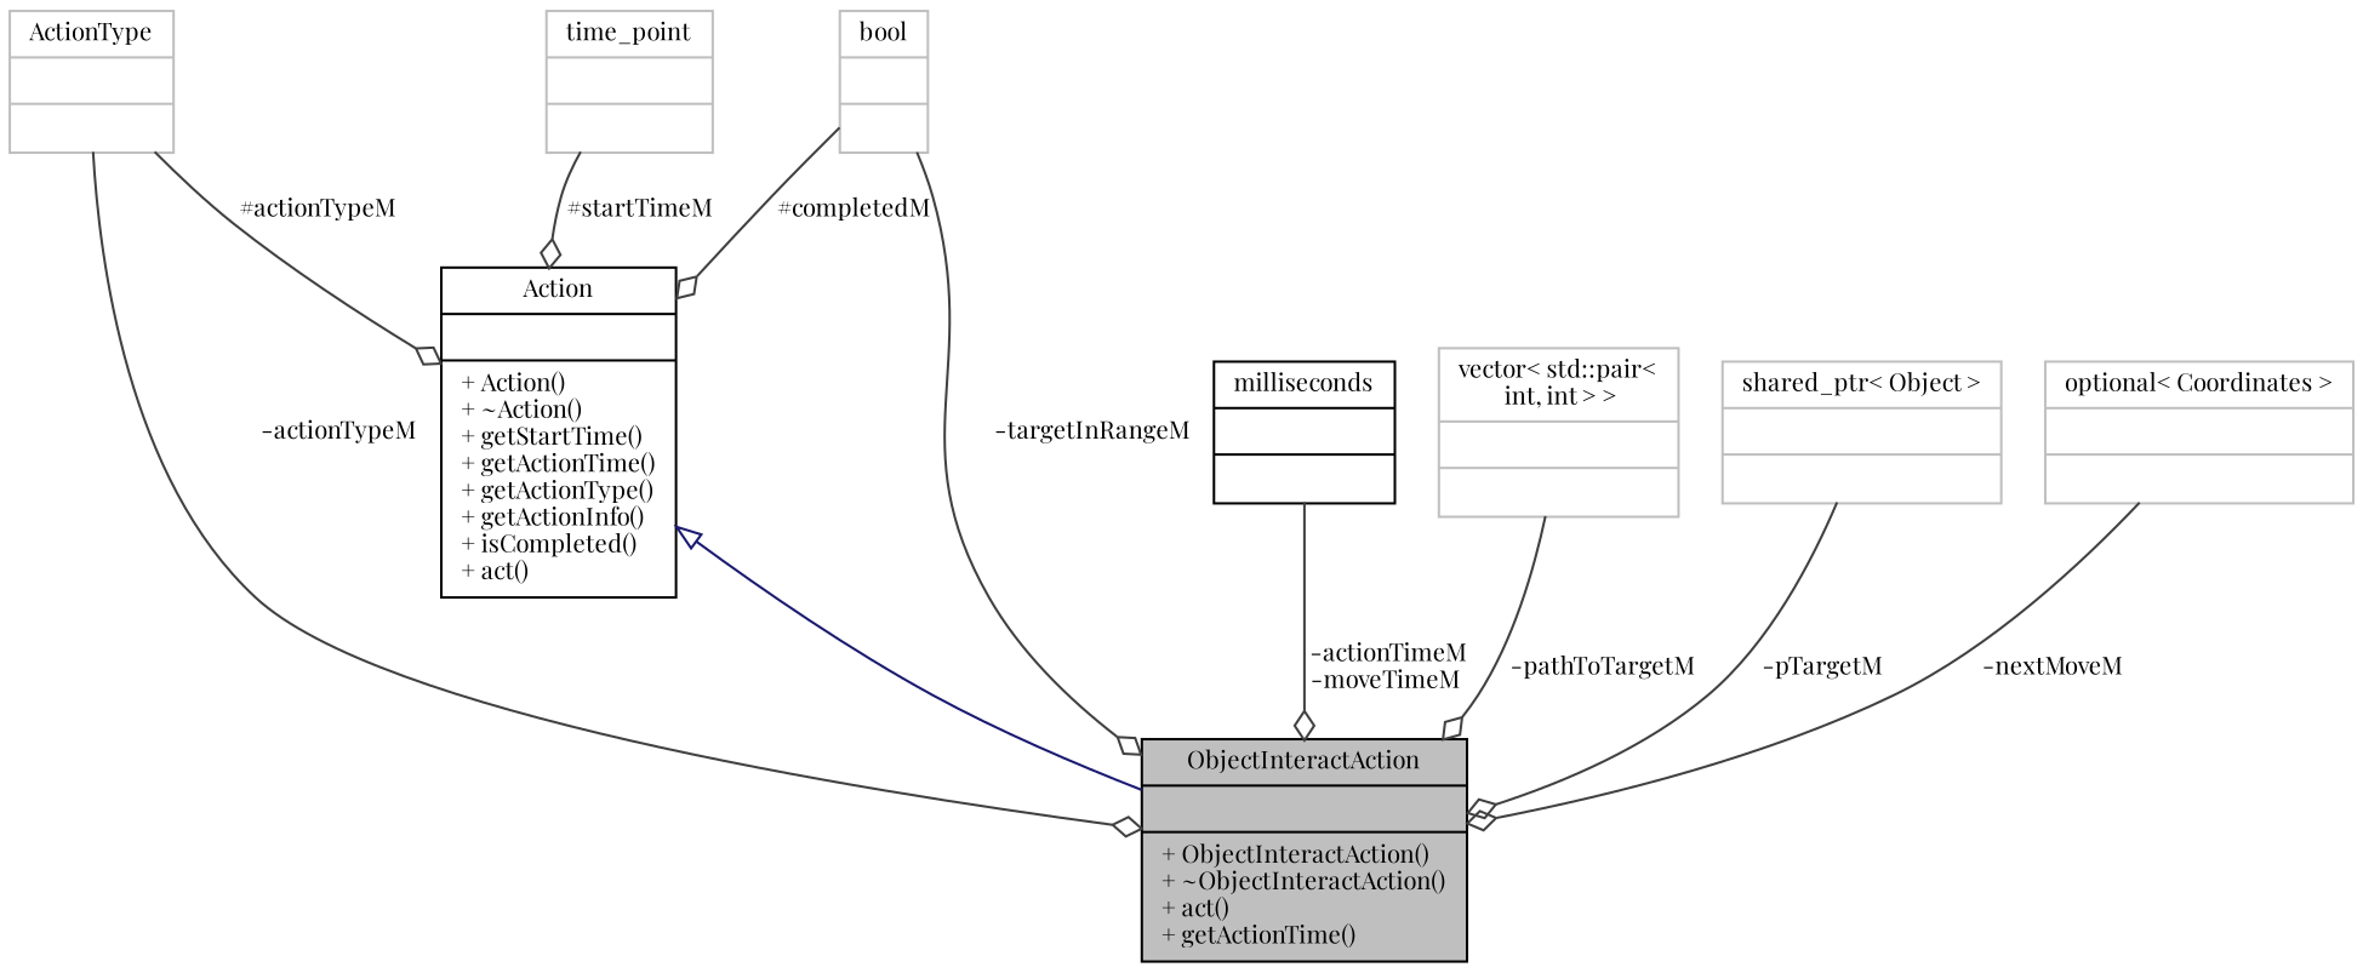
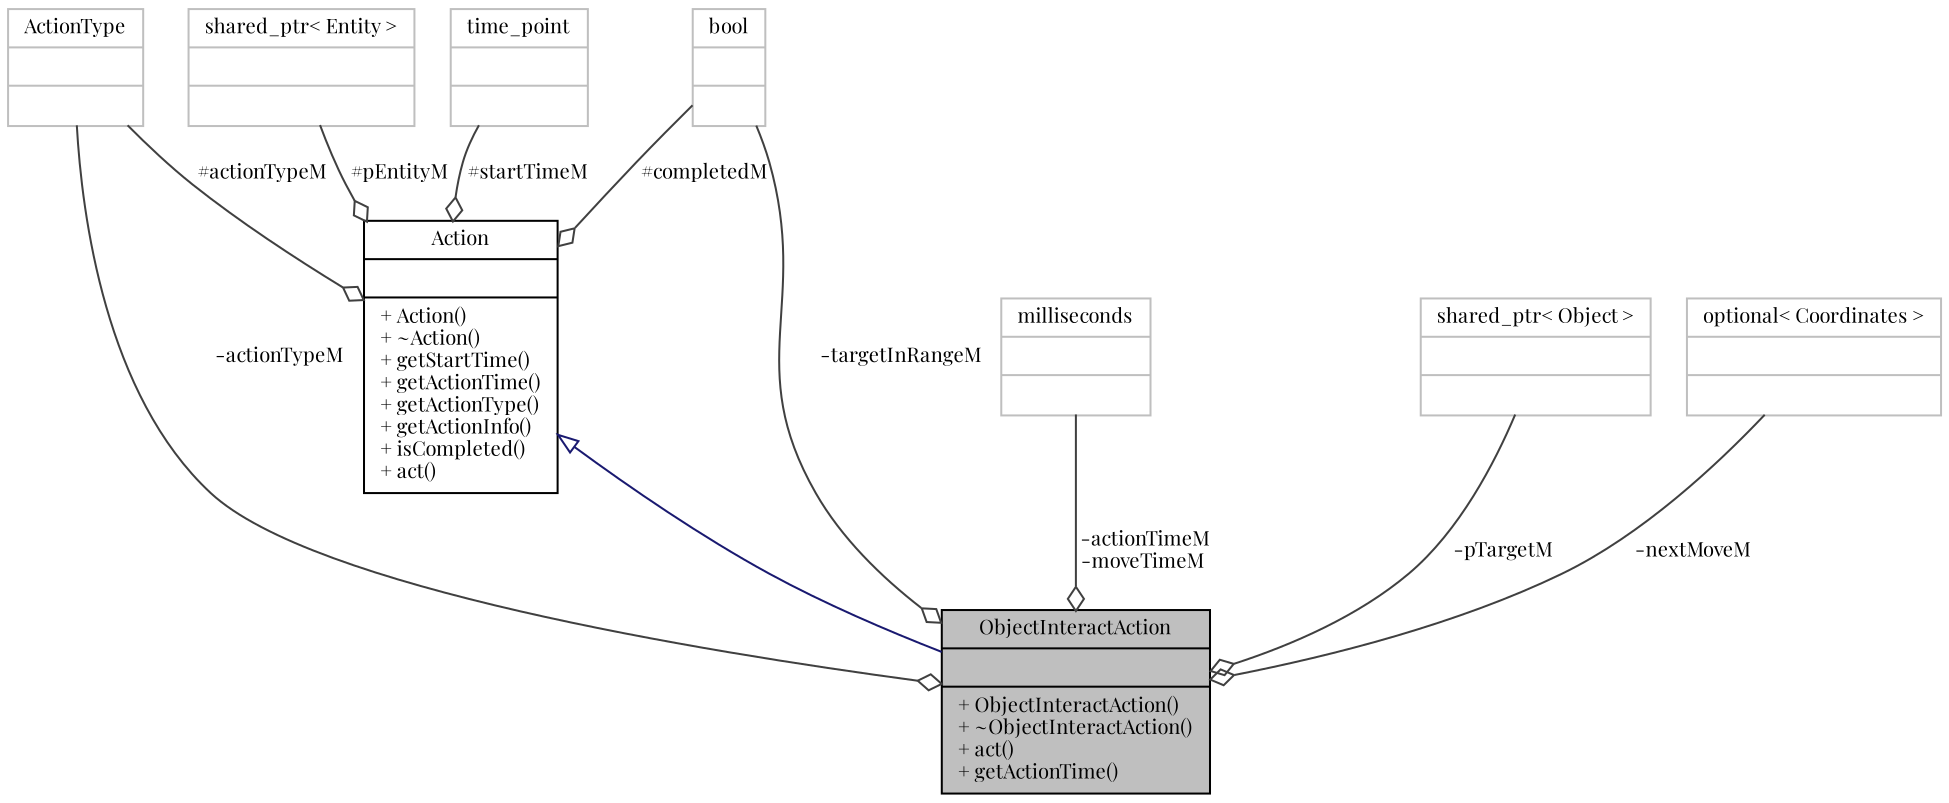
  digraph {
    fontname="Playfair Display"
    node [color=grey75 fillcolor=white fontname="Playfair Display" fontsize=10 shape=record style=filled]
    edge [color=grey25 fontname="Playfair Display" fontsize=10 labelfontname=Helvetica labelfontsize=10 style=solid arrowhead=odiamond]
    n1 [color=black fillcolor=grey75 fontcolor=black height=0.2 label="{ObjectInteractAction\n||+ ObjectInteractAction()\l+ ~ObjectInteractAction()\l+ act()\l+ getActionTime()\l}" width=0.4]
    n2 [color=black height=0.2 label="{Action\n||+ Action()\l+ ~Action()\l+ getStartTime()\l+ getActionTime()\l+ getActionType()\l+ getActionInfo()\l+ isCompleted()\l+ act()\l}" width=0.4]
    n3 [height=0.2 label="{time_point\n||}" width=0.4]
-   n4 [color=black height=0.2 label="{milliseconds\n||}" width=0.4]
+   n4 [height=0.2 label="{milliseconds\n||}" width=0.4]
    n5 [height=0.2 label="{ActionType\n||}" width=0.4]
+   n6 [height=0.2 label="{shared_ptr\< Entity \>\n||}" width=0.4]
    n7 [height=0.2 label="{bool\n||}" width=0.4]
-   n8 [height=0.2 label="{vector\< std::pair\<\l int, int \> \>\n||}" width=0.4]
    n9 [height=0.2 label="{shared_ptr\< Object \>\n||}" width=0.4]
    n10 [height=0.2 label="{optional\< Coordinates \>\n||}" width=0.4]
    n2 -> n1 [arrowtail=onormal color=midnightblue dir=back arrowhead=""]
    n3 -> n2 [label=" #startTimeM"]
    n4 -> n1 [label=" -actionTimeM\n-moveTimeM"]
    n5 -> n1 [label=" -actionTypeM"]
    n5 -> n2 [label=" #actionTypeM"]
+   n6 -> n2 [label=" #pEntityM"]
    n7 -> n1 [label=" -targetInRangeM"]
    n7 -> n2 [label=" #completedM"]
-   n8 -> n1 [label=" -pathToTargetM"]
    n9 -> n1 [label=" -pTargetM"]
    n10 -> n1 [label=" -nextMoveM"]
  }
